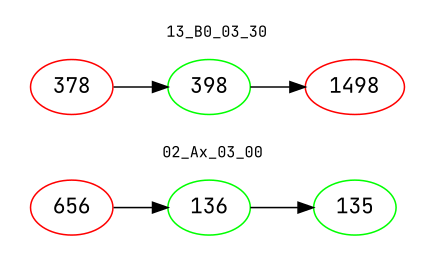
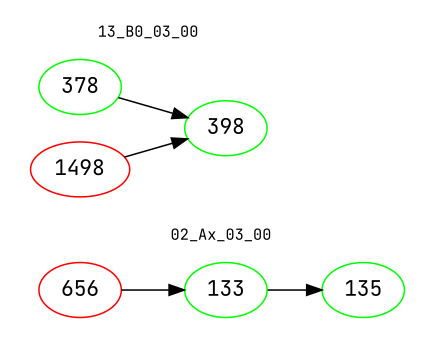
  digraph {
    fontname="JetBrains Mono"
    rankdir=LR
    node [color=green fontname="JetBrains Mono"]
    edge [color=black fontname="JetBrains Mono"]
-   n1 [label=136]
+   n1 [label=133]
    n2 [label=135]
    n3 [color=red label=656]
    n4 [label=398]
-   n5 [color=red label=378]
+   n5 [label=378]
    n6 [color=red label=1498]
    subgraph cluster_1 {
      color=white
      fontsize=10
      label="02_Ax_03_00"
      n1
      n2
      n3
    }
    subgraph cluster_2 {
      color=white
      fontsize=10
-     label="13_B0_03_30"
+     label="13_B0_03_00"
      n4
      n5
      n6
    }
    n1 -> n2
    n3 -> n1
-   n4 -> n6
+   n6 -> n4
    n5 -> n4
  }
